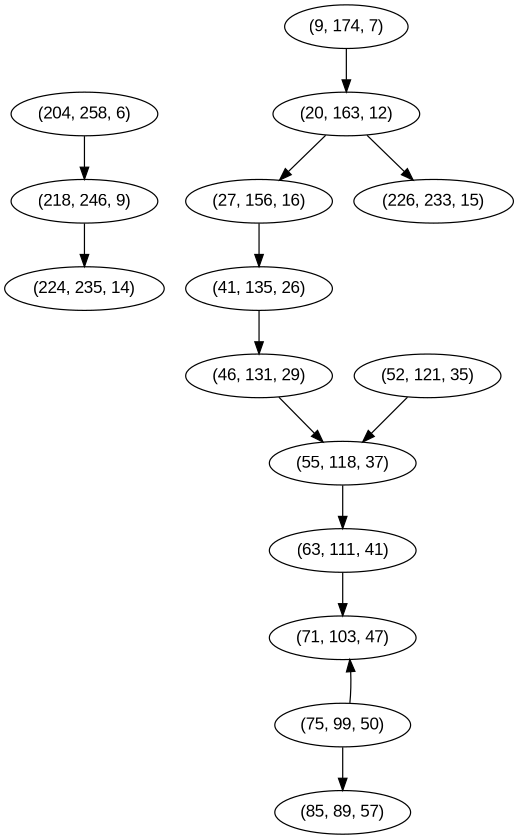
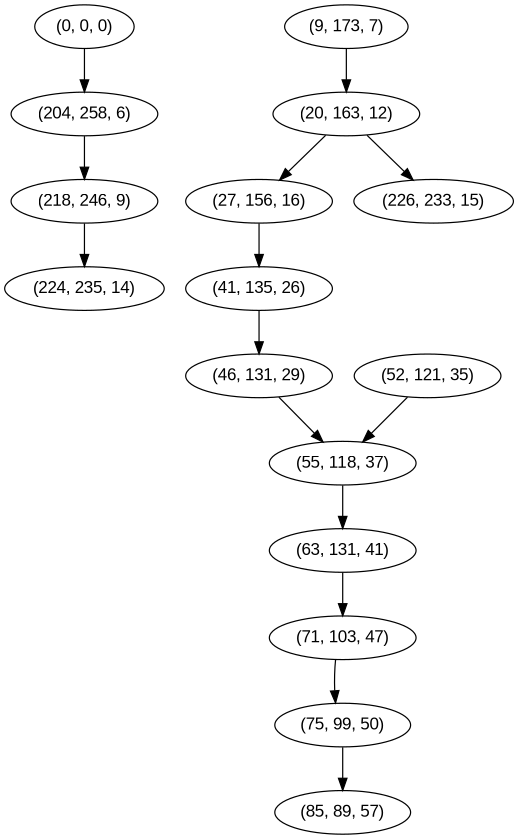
  digraph {
    fontname="Liberation Sans"
    node [fontname="Liberation Sans"]
    edge [fontname="Liberation Sans"]
+   "(0, 0, 0)"
    "(204, 258, 6)"
    "(218, 246, 9)"
-   "(9, 174, 7)"
+   "(9, 174, 7)" [label="(9, 173, 7)"]
    "(20, 163, 12)"
    "(27, 156, 16)"
    "(226, 233, 15)"
    "(41, 135, 26)"
    "(46, 131, 29)"
    "(55, 118, 37)"
    "(52, 121, 35)"
-   "(63, 111, 41)"
+   "(63, 111, 41)" [label="(63, 131, 41)"]
    "(71, 103, 47)"
    "(75, 99, 50)"
    "(85, 89, 57)"
    "(224, 235, 14)"
+   "(0, 0, 0)" -> "(204, 258, 6)"
    "(204, 258, 6)" -> "(218, 246, 9)"
    "(218, 246, 9)" -> "(224, 235, 14)"
    "(9, 174, 7)" -> "(20, 163, 12)"
    "(20, 163, 12)" -> "(27, 156, 16)"
    "(20, 163, 12)" -> "(226, 233, 15)"
    "(27, 156, 16)" -> "(41, 135, 26)"
    "(41, 135, 26)" -> "(46, 131, 29)"
    "(46, 131, 29)" -> "(55, 118, 37)"
    "(55, 118, 37)" -> "(63, 111, 41)"
    "(52, 121, 35)" -> "(55, 118, 37)"
    "(63, 111, 41)" -> "(71, 103, 47)"
-   "(75, 99, 50)" -> "(71, 103, 47)"
+   "(71, 103, 47)" -> "(75, 99, 50)"
    "(75, 99, 50)" -> "(85, 89, 57)"
  }
